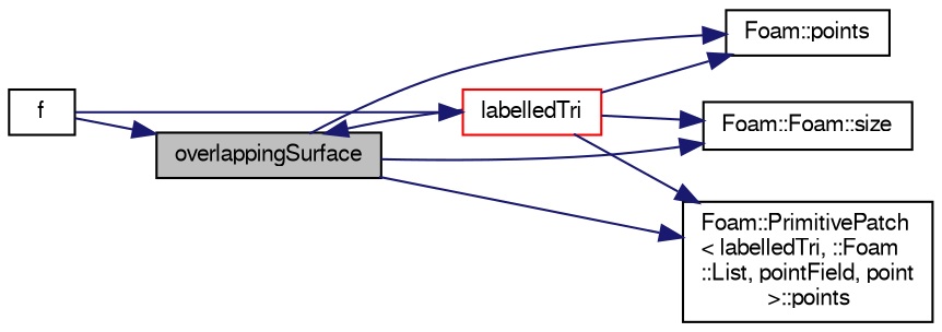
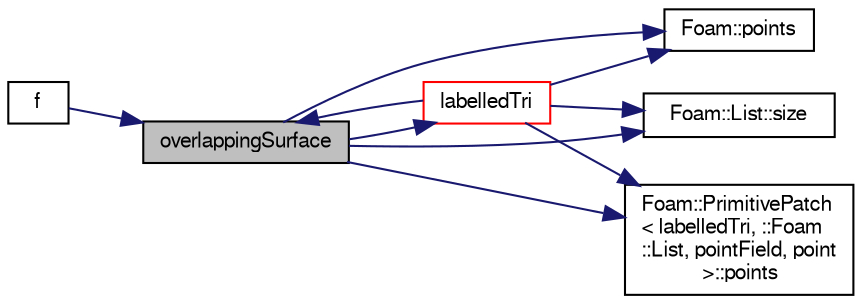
  digraph {
    rankdir=LR
    node [color=black fontname=FreeSans fontsize=10 shape=record]
    edge [color=midnightblue fontname=FreeSans fontsize=10 labelfontname=FreeSans labelfontsize=10 style=solid]
    n1 [fillcolor=grey75 fontcolor=black height=0.2 label=overlappingSurface style=filled width=0.4]
    n2 [color=red height=0.2 label=labelledTri width=0.4]
    n3 [height=0.2 label="Foam::points" width=0.4]
    n4 [height=0.2 label="Foam::PrimitivePatch\l\< labelledTri, ::Foam\l::List, pointField, point\l \>::points" width=0.4]
-   n5 [height=0.2 label="Foam::Foam::size" width=0.4]
+   n5 [height=0.2 label="Foam::List::size" width=0.4]
    n6 [height=0.2 label=f width=0.4]
-   n6 -> n2
+   n1 -> n2
    n1 -> n3
    n1 -> n4
    n1 -> n5
    n2 -> n1
    n2 -> n3
    n2 -> n4
    n2 -> n5
    n6 -> n1
  }
